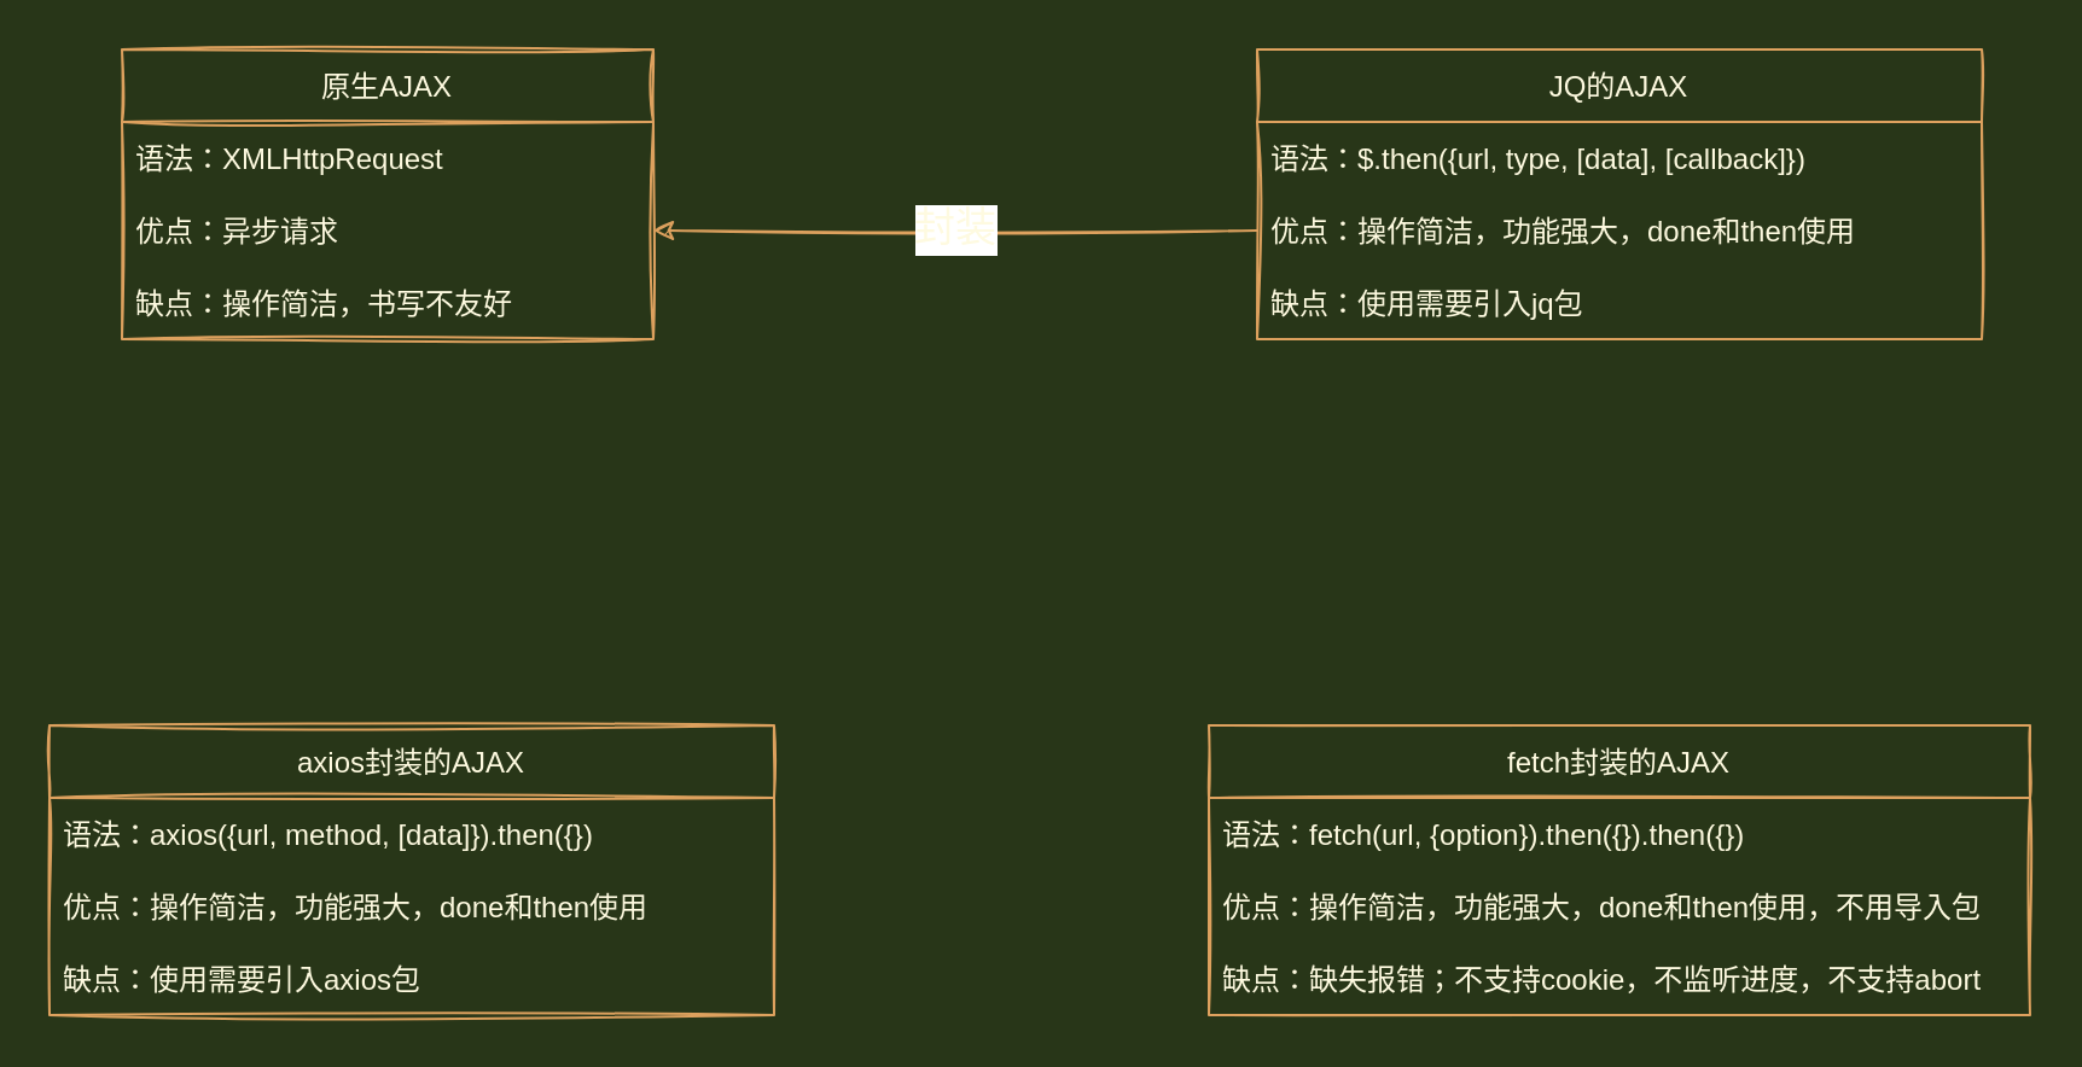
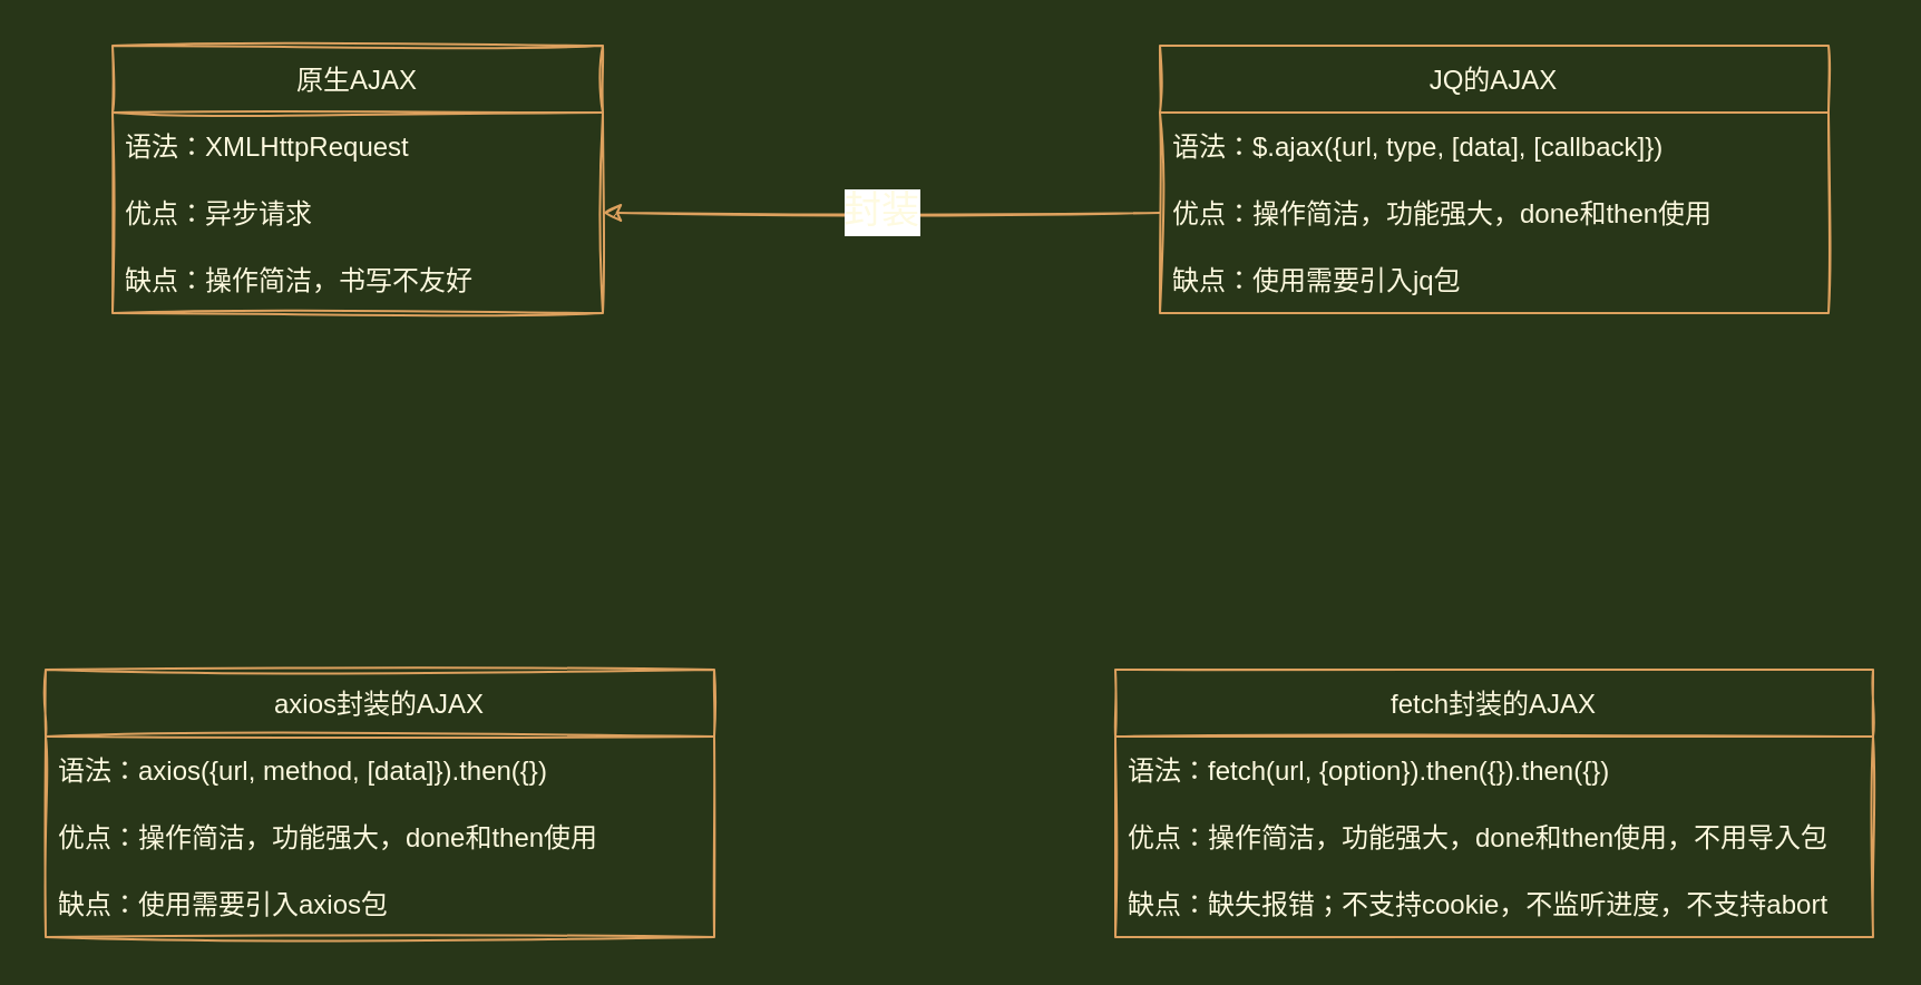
  <mxCell id="0" />
  <mxCell id="1" parent="0" />
  <mxCell id="2" value="axios封装的AJAX" style="swimlane;fontStyle=0;childLayout=stackLayout;horizontal=1;startSize=30;horizontalStack=0;resizeParent=1;resizeParentMax=0;resizeLast=0;collapsible=1;marginBottom=0;rounded=0;sketch=1;fontColor=#FEFAE0;strokeColor=#DDA15E;fillColor=none;" vertex="1" parent="1"><mxGeometry x="20" y="300" width="300" height="120" as="geometry" /></mxCell>
  <mxCell id="3" value="语法：axios({url, method, [data]}).then({})" style="text;strokeColor=none;fillColor=none;align=left;verticalAlign=middle;spacingLeft=4;spacingRight=4;overflow=hidden;points=[[0,0.5],[1,0.5]];portConstraint=eastwest;rotatable=0;rounded=0;sketch=1;fontColor=#FEFAE0;" vertex="1" parent="2"><mxGeometry y="30" width="300" height="30" as="geometry" /></mxCell>
  <mxCell id="4" value="优点：操作简洁，功能强大，done和then使用" style="text;strokeColor=none;fillColor=none;align=left;verticalAlign=middle;spacingLeft=4;spacingRight=4;overflow=hidden;points=[[0,0.5],[1,0.5]];portConstraint=eastwest;rotatable=0;rounded=0;sketch=1;fontColor=#FEFAE0;" vertex="1" parent="2"><mxGeometry y="60" width="300" height="30" as="geometry" /></mxCell>
  <mxCell id="5" value="缺点：使用需要引入axios包" style="text;strokeColor=none;fillColor=none;align=left;verticalAlign=middle;spacingLeft=4;spacingRight=4;overflow=hidden;points=[[0,0.5],[1,0.5]];portConstraint=eastwest;rotatable=0;rounded=0;sketch=1;fontColor=#FEFAE0;" vertex="1" parent="2"><mxGeometry y="90" width="300" height="30" as="geometry" /></mxCell>
  <mxCell id="6" value="原生AJAX" style="swimlane;fontStyle=0;childLayout=stackLayout;horizontal=1;startSize=30;horizontalStack=0;resizeParent=1;resizeParentMax=0;resizeLast=0;collapsible=1;marginBottom=0;rounded=0;sketch=1;fontColor=#FEFAE0;strokeColor=#DDA15E;fillColor=none;" vertex="1" parent="1"><mxGeometry x="50" y="20" width="220" height="120" as="geometry" /></mxCell>
  <mxCell id="7" value="语法：XMLHttpRequest" style="text;strokeColor=none;fillColor=none;align=left;verticalAlign=middle;spacingLeft=4;spacingRight=4;overflow=hidden;points=[[0,0.5],[1,0.5]];portConstraint=eastwest;rotatable=0;rounded=0;sketch=1;fontColor=#FEFAE0;" vertex="1" parent="6"><mxGeometry y="30" width="220" height="30" as="geometry" /></mxCell>
  <mxCell id="8" value="优点：异步请求" style="text;strokeColor=none;fillColor=none;align=left;verticalAlign=middle;spacingLeft=4;spacingRight=4;overflow=hidden;points=[[0,0.5],[1,0.5]];portConstraint=eastwest;rotatable=0;rounded=0;sketch=1;fontColor=#FEFAE0;" vertex="1" parent="6"><mxGeometry y="60" width="220" height="30" as="geometry" /></mxCell>
  <mxCell id="9" value="缺点：操作简洁，书写不友好" style="text;strokeColor=none;fillColor=none;align=left;verticalAlign=middle;spacingLeft=4;spacingRight=4;overflow=hidden;points=[[0,0.5],[1,0.5]];portConstraint=eastwest;rotatable=0;rounded=0;sketch=1;fontColor=#FEFAE0;" vertex="1" parent="6"><mxGeometry y="90" width="220" height="30" as="geometry" /></mxCell>
  <mxCell id="10" value="JQ的AJAX" style="swimlane;fontStyle=0;childLayout=stackLayout;horizontal=1;startSize=30;horizontalStack=0;resizeParent=1;resizeParentMax=0;resizeLast=0;collapsible=1;marginBottom=0;rounded=0;sketch=1;fontColor=#FEFAE0;strokeColor=#DDA15E;fillColor=none;" vertex="1" parent="1"><mxGeometry x="520" y="20" width="300" height="120" as="geometry" /></mxCell>
- <mxCell id="11" value="语法：$.then({url, type, [data], [callback]})" style="text;strokeColor=none;fillColor=none;align=left;verticalAlign=middle;spacingLeft=4;spacingRight=4;overflow=hidden;points=[[0,0.5],[1,0.5]];portConstraint=eastwest;rotatable=0;rounded=0;sketch=1;fontColor=#FEFAE0;" vertex="1" parent="10"><mxGeometry y="30" width="300" height="30" as="geometry" /></mxCell>
+ <mxCell id="11" value="语法：$.ajax({url, type, [data], [callback]})" style="text;strokeColor=none;fillColor=none;align=left;verticalAlign=middle;spacingLeft=4;spacingRight=4;overflow=hidden;points=[[0,0.5],[1,0.5]];portConstraint=eastwest;rotatable=0;rounded=0;sketch=1;fontColor=#FEFAE0;" vertex="1" parent="10"><mxGeometry y="30" width="300" height="30" as="geometry" /></mxCell>
  <mxCell id="12" value="优点：操作简洁，功能强大，done和then使用" style="text;strokeColor=none;fillColor=none;align=left;verticalAlign=middle;spacingLeft=4;spacingRight=4;overflow=hidden;points=[[0,0.5],[1,0.5]];portConstraint=eastwest;rotatable=0;rounded=0;sketch=1;fontColor=#FEFAE0;" vertex="1" parent="10"><mxGeometry y="60" width="300" height="30" as="geometry" /></mxCell>
  <mxCell id="13" value="缺点：使用需要引入jq包" style="text;strokeColor=none;fillColor=none;align=left;verticalAlign=middle;spacingLeft=4;spacingRight=4;overflow=hidden;points=[[0,0.5],[1,0.5]];portConstraint=eastwest;rotatable=0;rounded=0;sketch=1;fontColor=#FEFAE0;" vertex="1" parent="10"><mxGeometry y="90" width="300" height="30" as="geometry" /></mxCell>
  <mxCell id="14" value="fetch封装的AJAX" style="swimlane;fontStyle=0;childLayout=stackLayout;horizontal=1;startSize=30;horizontalStack=0;resizeParent=1;resizeParentMax=0;resizeLast=0;collapsible=1;marginBottom=0;rounded=0;sketch=1;fontColor=#FEFAE0;strokeColor=#DDA15E;fillColor=none;" vertex="1" parent="1"><mxGeometry x="500" y="300" width="340" height="120" as="geometry" /></mxCell>
  <mxCell id="15" value="语法：fetch(url, {option}).then({}).then({})" style="text;strokeColor=none;fillColor=none;align=left;verticalAlign=middle;spacingLeft=4;spacingRight=4;overflow=hidden;points=[[0,0.5],[1,0.5]];portConstraint=eastwest;rotatable=0;rounded=0;sketch=1;fontColor=#FEFAE0;" vertex="1" parent="14"><mxGeometry y="30" width="340" height="30" as="geometry" /></mxCell>
  <mxCell id="16" value="优点：操作简洁，功能强大，done和then使用，不用导入包" style="text;strokeColor=none;fillColor=none;align=left;verticalAlign=middle;spacingLeft=4;spacingRight=4;overflow=hidden;points=[[0,0.5],[1,0.5]];portConstraint=eastwest;rotatable=0;rounded=0;sketch=1;fontColor=#FEFAE0;" vertex="1" parent="14"><mxGeometry y="60" width="340" height="30" as="geometry" /></mxCell>
  <mxCell id="17" value="缺点：缺失报错；不支持cookie，不监听进度，不支持abort" style="text;strokeColor=none;fillColor=none;align=left;verticalAlign=middle;spacingLeft=4;spacingRight=4;overflow=hidden;points=[[0,0.5],[1,0.5]];portConstraint=eastwest;rotatable=0;rounded=0;sketch=1;fontColor=#FEFAE0;" vertex="1" parent="14"><mxGeometry y="90" width="340" height="30" as="geometry" /></mxCell>
  <mxCell id="18" value="封装" style="edgeStyle=orthogonalEdgeStyle;curved=0;rounded=1;sketch=1;orthogonalLoop=1;jettySize=auto;html=1;exitX=0;exitY=0.5;exitDx=0;exitDy=0;entryX=1;entryY=0.5;entryDx=0;entryDy=0;fontSize=17;fontColor=#FEFAE0;strokeColor=#DDA15E;fillColor=#BC6C25;" edge="1" parent="1" source="12" target="8"><mxGeometry relative="1" as="geometry" /></mxCell>
